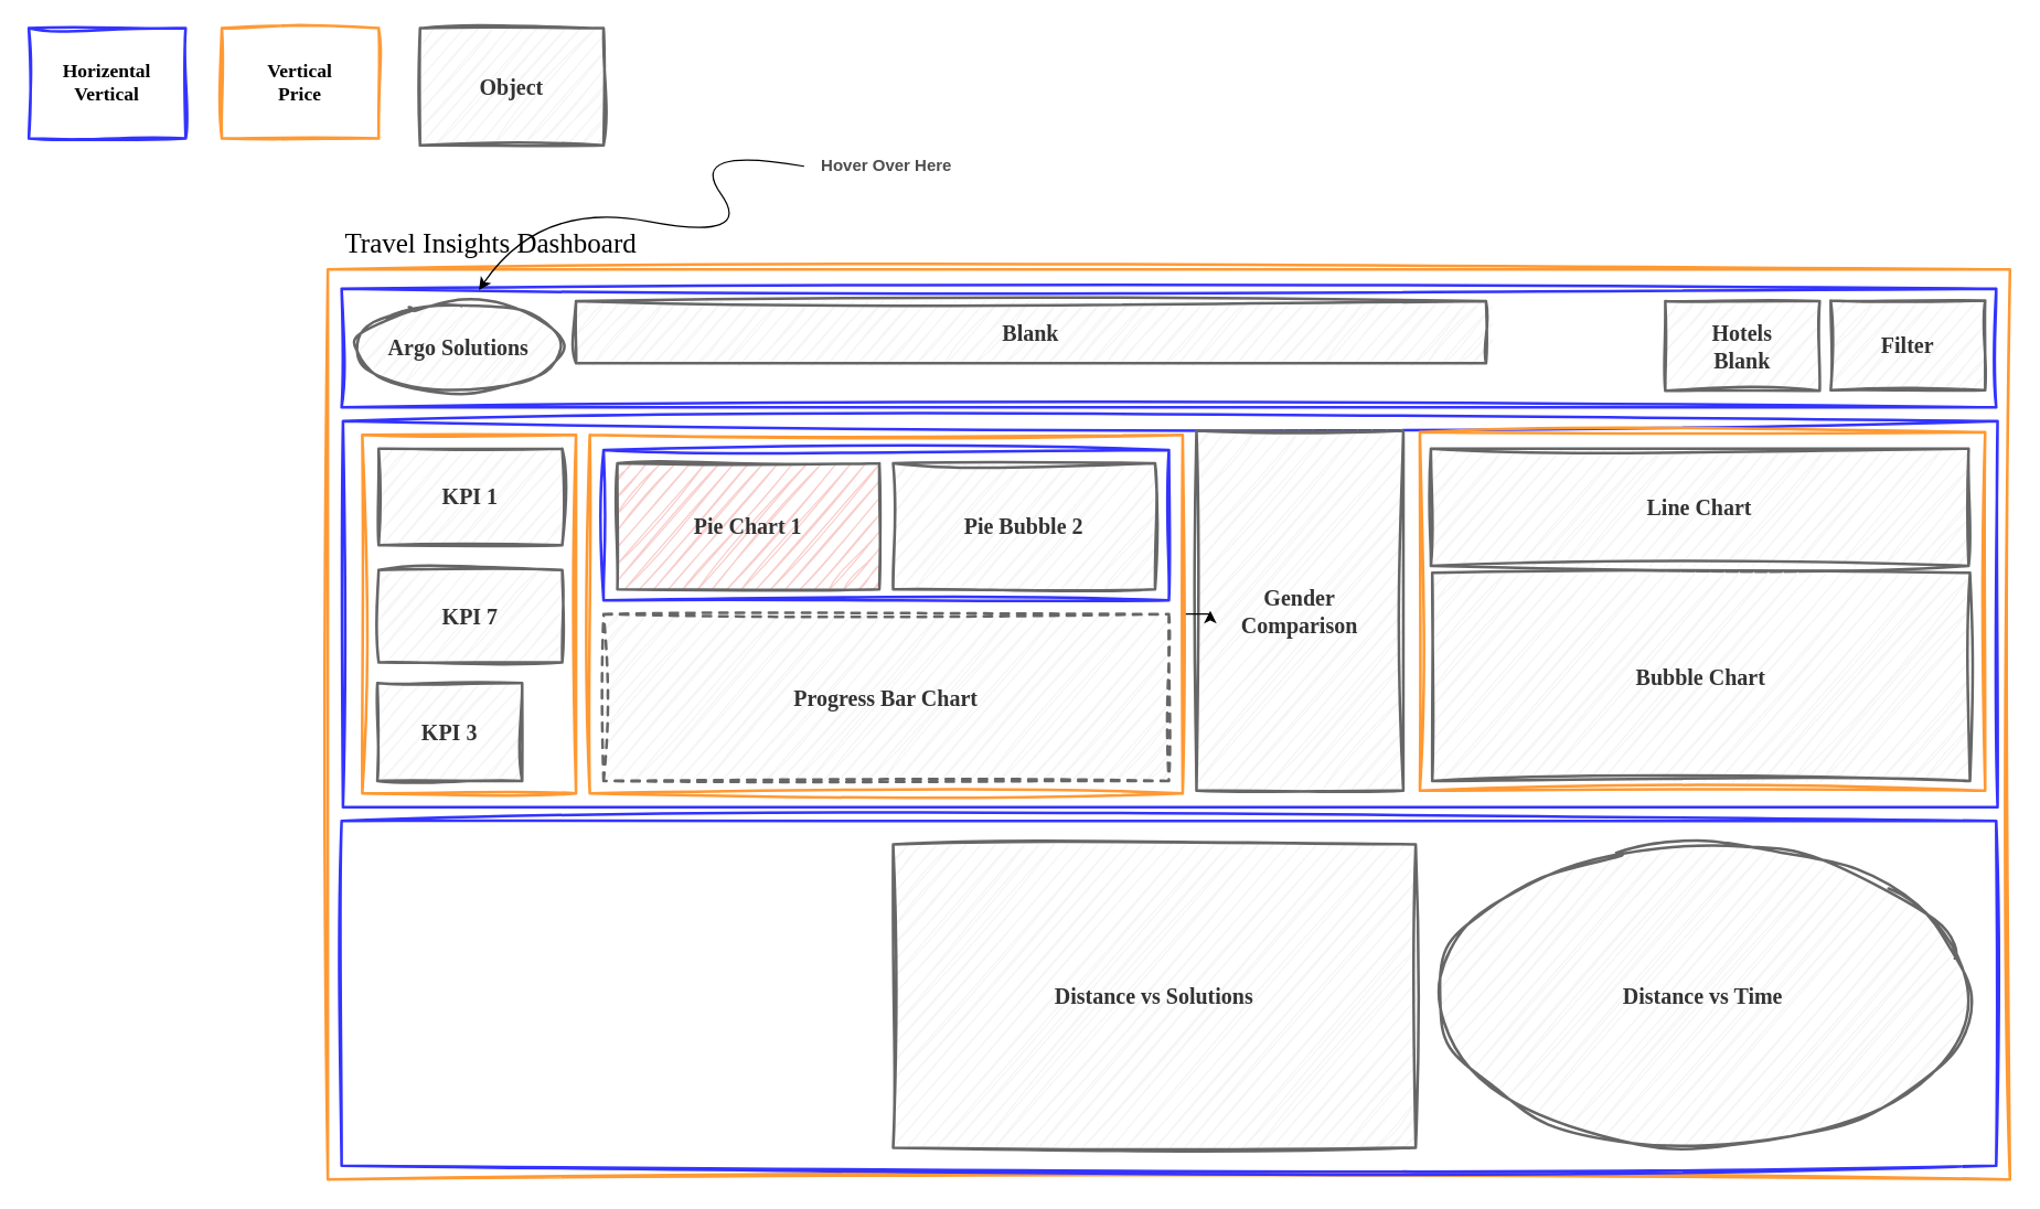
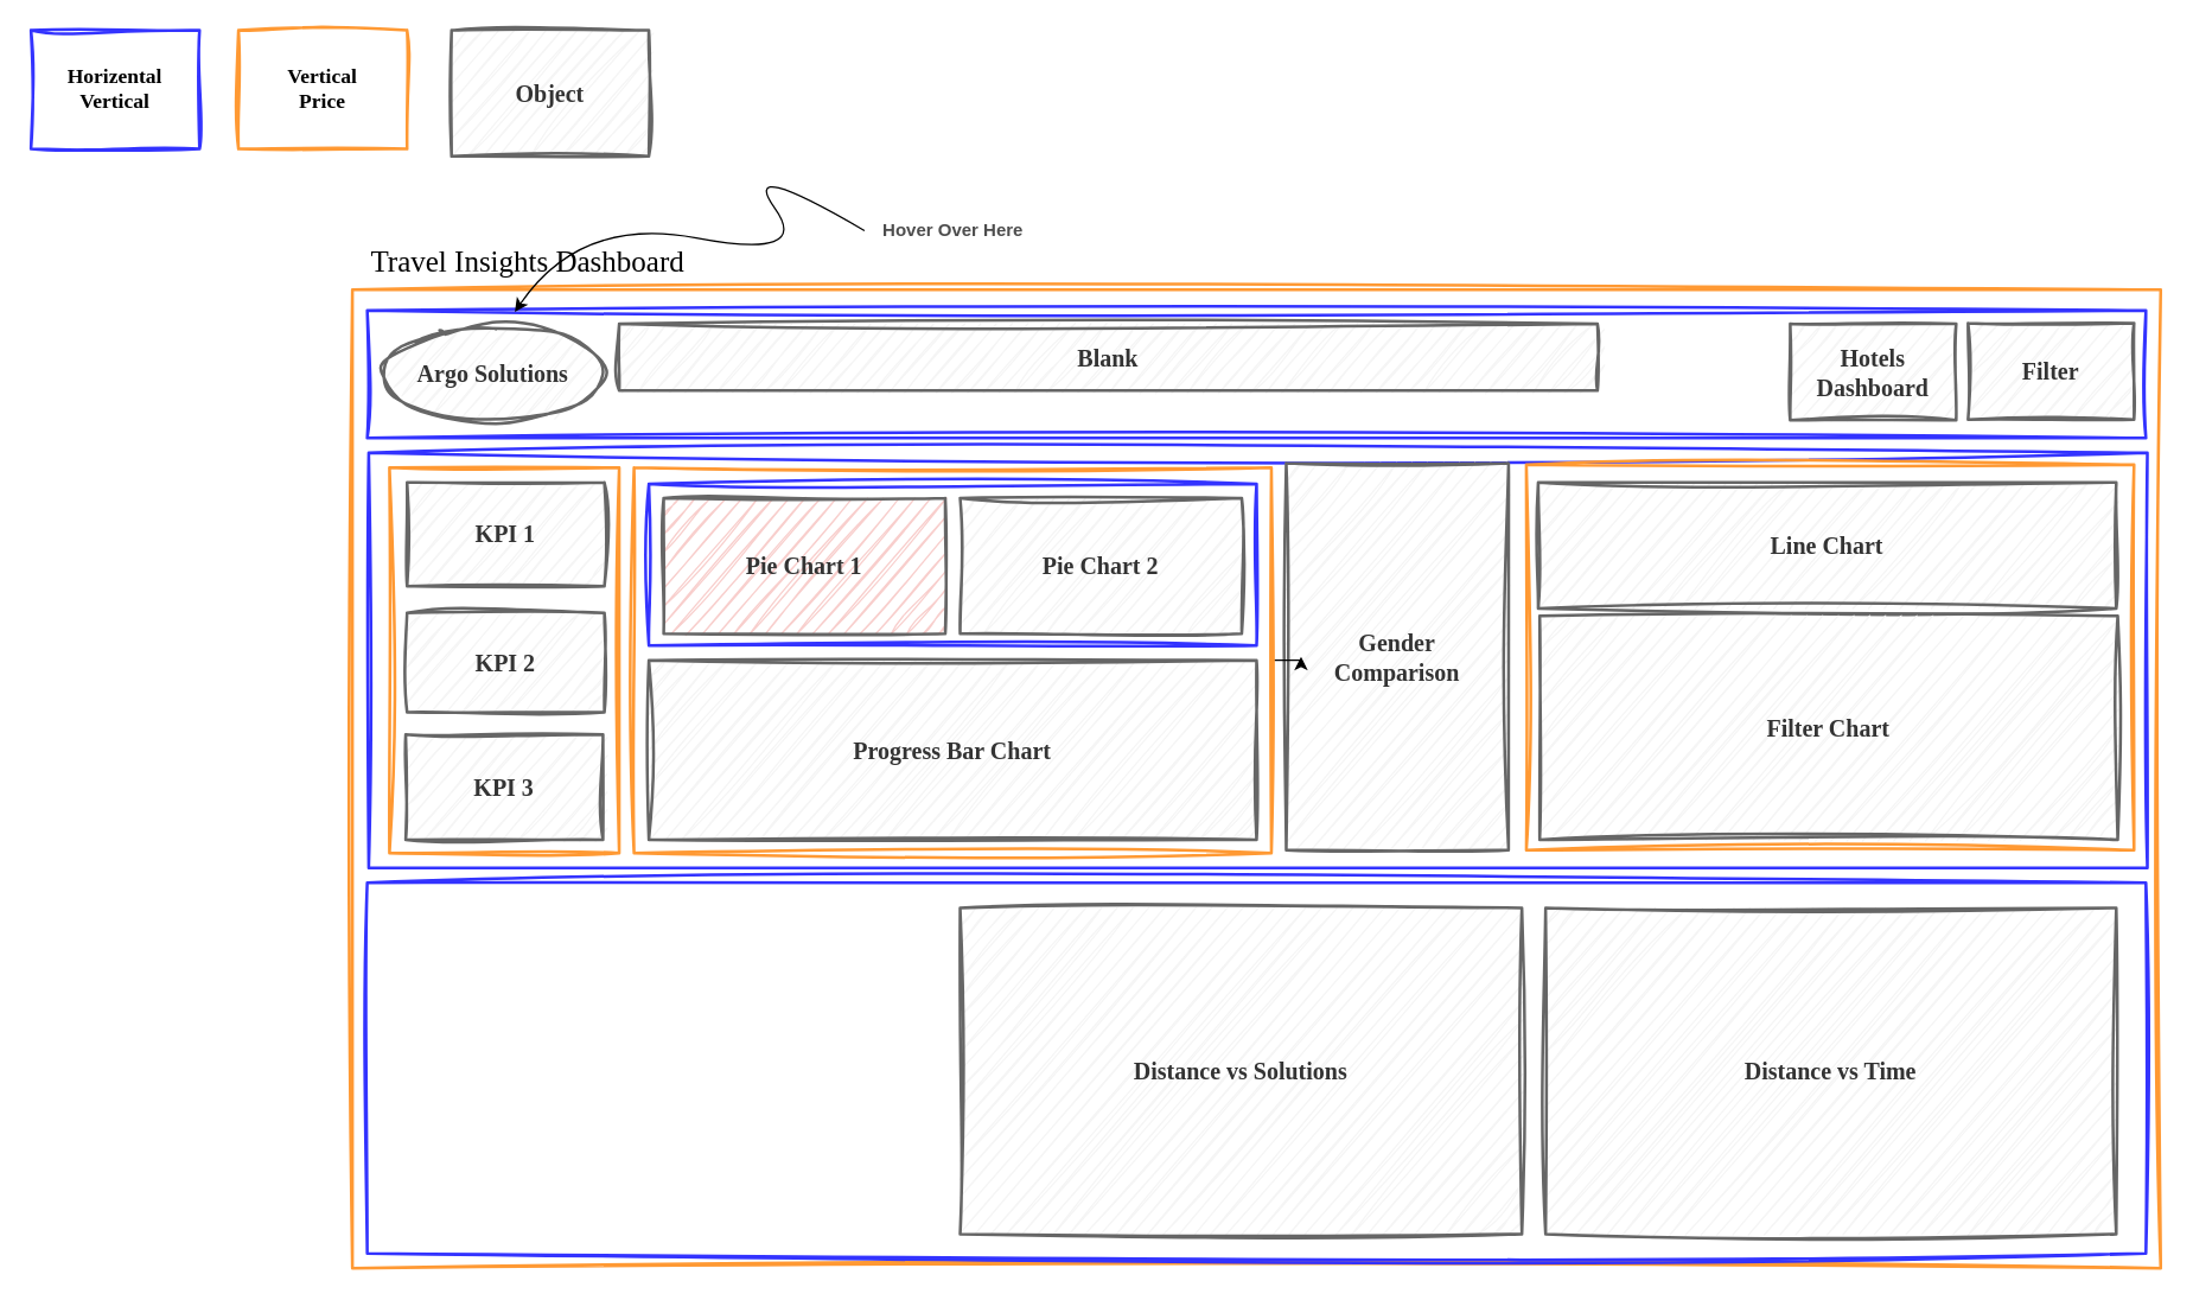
  <mxCell id="0" />
  <mxCell id="1" parent="0" />
  <mxCell id="2" value="" style="rounded=0;whiteSpace=wrap;html=1;fillColor=none;strokeColor=#FF9933;strokeWidth=2;sketch=1;curveFitting=1;jiggle=2;fontFamily=Architects Daughter;fontSource=https%3A%2F%2Ffonts.googleapis.com%2Fcss%3Ffamily%3DArchitects%2BDaughter;fontStyle=1;fontSize=14;" parent="1" vertex="1"><mxGeometry x="237" y="195" width="1220" height="660" as="geometry" /></mxCell>
  <mxCell id="3" value="" style="rounded=0;whiteSpace=wrap;html=1;fillColor=none;strokeColor=#3333FF;strokeWidth=2;sketch=1;curveFitting=1;jiggle=2;fontFamily=Architects Daughter;fontSource=https%3A%2F%2Ffonts.googleapis.com%2Fcss%3Ffamily%3DArchitects%2BDaughter;fontStyle=1;fontSize=14;" parent="1" vertex="1"><mxGeometry x="247" y="209" width="1200" height="86" as="geometry" /></mxCell>
  <mxCell id="4" value="" style="rounded=0;whiteSpace=wrap;html=1;fillColor=none;strokeColor=#3333FF;strokeWidth=2;sketch=1;curveFitting=1;jiggle=2;fontFamily=Architects Daughter;fontSource=https%3A%2F%2Ffonts.googleapis.com%2Fcss%3Ffamily%3DArchitects%2BDaughter;fontStyle=1;fontSize=14;" parent="1" vertex="1"><mxGeometry x="248" y="305" width="1200" height="280" as="geometry" /></mxCell>
  <mxCell id="5" value="Travel Insights Dashboard" style="text;html=1;strokeColor=none;fillColor=none;align=center;verticalAlign=middle;whiteSpace=wrap;rounded=0;fontSize=20;fontFamily=Architects Daughter;sketch=1;curveFitting=1;jiggle=2;" parent="1" vertex="1"><mxGeometry x="202.5" y="165" width="305" height="20" as="geometry" /></mxCell>
  <mxCell id="6" value="Horizental Vertical" style="rounded=0;whiteSpace=wrap;html=1;fillColor=none;strokeColor=#3333FF;strokeWidth=2;sketch=1;curveFitting=1;jiggle=2;fontFamily=Architects Daughter;fontSource=https%3A%2F%2Ffonts.googleapis.com%2Fcss%3Ffamily%3DArchitects%2BDaughter;fontStyle=1;fontSize=14;" parent="1" vertex="1"><mxGeometry x="20.13" y="20" width="113.75" height="80" as="geometry" /></mxCell>
  <mxCell id="7" value="Vertical&lt;br&gt;Price" style="rounded=0;whiteSpace=wrap;html=1;fillColor=none;strokeColor=#FF9933;strokeWidth=2;sketch=1;curveFitting=1;jiggle=2;fontFamily=Architects Daughter;fontSource=https%3A%2F%2Ffonts.googleapis.com%2Fcss%3Ffamily%3DArchitects%2BDaughter;fontStyle=1;fontSize=14;" parent="1" vertex="1"><mxGeometry x="160.13" y="20" width="113.75" height="80" as="geometry" /></mxCell>
  <mxCell id="8" value="Gender&lt;div&gt;Comparison&lt;/div&gt;" style="rounded=0;whiteSpace=wrap;html=1;fillColor=#f5f5f5;fontColor=#333333;strokeColor=#666666;strokeWidth=2;sketch=1;curveFitting=1;jiggle=2;fontFamily=Architects Daughter;fontSource=https%3A%2F%2Ffonts.googleapis.com%2Fcss%3Ffamily%3DArchitects%2BDaughter;fontSize=16;fontStyle=1" parent="1" vertex="1"><mxGeometry x="867" y="312" width="150" height="261" as="geometry" /></mxCell>
  <mxCell id="9" value="" style="rounded=0;whiteSpace=wrap;html=1;fillColor=none;strokeColor=#3333FF;strokeWidth=2;sketch=1;curveFitting=1;jiggle=2;fontFamily=Architects Daughter;fontSource=https%3A%2F%2Ffonts.googleapis.com%2Fcss%3Ffamily%3DArchitects%2BDaughter;fontStyle=1;fontSize=14;" parent="1" vertex="1"><mxGeometry x="247" y="595" width="1200" height="250" as="geometry" /></mxCell>
  <mxCell id="10" value="" style="rounded=0;whiteSpace=wrap;html=1;fillColor=none;strokeColor=#FF9933;strokeWidth=2;sketch=1;curveFitting=1;jiggle=2;fontFamily=Architects Daughter;fontSource=https%3A%2F%2Ffonts.googleapis.com%2Fcss%3Ffamily%3DArchitects%2BDaughter;fontStyle=1;fontSize=14;" parent="1" vertex="1"><mxGeometry x="262" y="315" width="155" height="260" as="geometry" /></mxCell>
  <mxCell id="11" value="" style="edgeStyle=orthogonalEdgeStyle;rounded=0;orthogonalLoop=1;jettySize=auto;html=1;" parent="1" source="12" target="8" edge="1"><mxGeometry relative="1" as="geometry" /></mxCell>
  <mxCell id="12" value="" style="rounded=0;whiteSpace=wrap;html=1;fillColor=none;strokeColor=#FF9933;strokeWidth=2;sketch=1;curveFitting=1;jiggle=2;fontFamily=Architects Daughter;fontSource=https%3A%2F%2Ffonts.googleapis.com%2Fcss%3Ffamily%3DArchitects%2BDaughter;fontStyle=1;fontSize=14;" parent="1" vertex="1"><mxGeometry x="427" y="315" width="430" height="260" as="geometry" /></mxCell>
  <mxCell id="13" value="" style="rounded=0;whiteSpace=wrap;html=1;fillColor=none;strokeColor=#FF9933;strokeWidth=2;sketch=1;curveFitting=1;jiggle=2;fontFamily=Architects Daughter;fontSource=https%3A%2F%2Ffonts.googleapis.com%2Fcss%3Ffamily%3DArchitects%2BDaughter;fontStyle=1;fontSize=14;" parent="1" vertex="1"><mxGeometry x="1029" y="313" width="410" height="260" as="geometry" /></mxCell>
  <mxCell id="14" value="Object" style="rounded=0;whiteSpace=wrap;html=1;fillColor=#f5f5f5;fontColor=#333333;strokeColor=#666666;strokeWidth=2;sketch=1;curveFitting=1;jiggle=2;fontFamily=Architects Daughter;fontSource=https%3A%2F%2Ffonts.googleapis.com%2Fcss%3Ffamily%3DArchitects%2BDaughter;fontSize=16;fontStyle=1" parent="1" vertex="1"><mxGeometry x="303.88" y="20" width="133.12" height="85" as="geometry" /></mxCell>
  <mxCell id="15" value="" style="rounded=0;whiteSpace=wrap;html=1;fillColor=none;strokeColor=#3333FF;strokeWidth=2;sketch=1;curveFitting=1;jiggle=2;fontFamily=Architects Daughter;fontSource=https%3A%2F%2Ffonts.googleapis.com%2Fcss%3Ffamily%3DArchitects%2BDaughter;fontStyle=1;fontSize=14;" parent="1" vertex="1"><mxGeometry x="437" y="326" width="410" height="109" as="geometry" /></mxCell>
- <mxCell id="16" value="Progress Bar Chart" style="rounded=0;whiteSpace=wrap;html=1;fillColor=#f5f5f5;fontColor=#333333;strokeColor=#666666;strokeWidth=2;sketch=1;curveFitting=1;jiggle=2;fontFamily=Architects Daughter;fontSource=https%3A%2F%2Ffonts.googleapis.com%2Fcss%3Ffamily%3DArchitects%2BDaughter;fontSize=16;fontStyle=1;dashed=1;" parent="1" vertex="1"><mxGeometry x="437" y="445" width="410" height="121" as="geometry" /></mxCell>
+ <mxCell id="16" value="Progress Bar Chart" style="rounded=0;whiteSpace=wrap;html=1;fillColor=#f5f5f5;fontColor=#333333;strokeColor=#666666;strokeWidth=2;sketch=1;curveFitting=1;jiggle=2;fontFamily=Architects Daughter;fontSource=https%3A%2F%2Ffonts.googleapis.com%2Fcss%3Ffamily%3DArchitects%2BDaughter;fontSize=16;fontStyle=1" parent="1" vertex="1"><mxGeometry x="437" y="445" width="410" height="121" as="geometry" /></mxCell>
  <mxCell id="17" value="KPI 1" style="rounded=0;whiteSpace=wrap;html=1;fillColor=#f5f5f5;fontColor=#333333;strokeColor=#666666;strokeWidth=2;sketch=1;curveFitting=1;jiggle=2;fontFamily=Architects Daughter;fontSource=https%3A%2F%2Ffonts.googleapis.com%2Fcss%3Ffamily%3DArchitects%2BDaughter;fontSize=16;fontStyle=1" parent="1" vertex="1"><mxGeometry x="273.88" y="325" width="133.12" height="70" as="geometry" /></mxCell>
- <mxCell id="18" value="KPI 7" style="rounded=0;whiteSpace=wrap;html=1;fillColor=#f5f5f5;fontColor=#333333;strokeColor=#666666;strokeWidth=2;sketch=1;curveFitting=1;jiggle=2;fontFamily=Architects Daughter;fontSource=https%3A%2F%2Ffonts.googleapis.com%2Fcss%3Ffamily%3DArchitects%2BDaughter;fontSize=16;fontStyle=1" parent="1" vertex="1"><mxGeometry x="273.88" y="413" width="133.12" height="67" as="geometry" /></mxCell>
- <mxCell id="19" value="KPI 3" style="rounded=0;whiteSpace=wrap;html=1;fillColor=#f5f5f5;fontColor=#333333;strokeColor=#666666;strokeWidth=2;sketch=1;curveFitting=1;jiggle=2;fontFamily=Architects Daughter;fontSource=https%3A%2F%2Ffonts.googleapis.com%2Fcss%3Ffamily%3DArchitects%2BDaughter;fontSize=16;fontStyle=1" parent="1" vertex="1"><mxGeometry x="272.94" y="495" width="105" height="71" as="geometry" /></mxCell>
+ <mxCell id="18" value="KPI 2" style="rounded=0;whiteSpace=wrap;html=1;fillColor=#f5f5f5;fontColor=#333333;strokeColor=#666666;strokeWidth=2;sketch=1;curveFitting=1;jiggle=2;fontFamily=Architects Daughter;fontSource=https%3A%2F%2Ffonts.googleapis.com%2Fcss%3Ffamily%3DArchitects%2BDaughter;fontSize=16;fontStyle=1" parent="1" vertex="1"><mxGeometry x="273.88" y="413" width="133.12" height="67" as="geometry" /></mxCell>
+ <mxCell id="19" value="KPI 3" style="rounded=0;whiteSpace=wrap;html=1;fillColor=#f5f5f5;fontColor=#333333;strokeColor=#666666;strokeWidth=2;sketch=1;curveFitting=1;jiggle=2;fontFamily=Architects Daughter;fontSource=https%3A%2F%2Ffonts.googleapis.com%2Fcss%3Ffamily%3DArchitects%2BDaughter;fontSize=16;fontStyle=1" parent="1" vertex="1"><mxGeometry x="272.94" y="495" width="133.12" height="71" as="geometry" /></mxCell>
  <mxCell id="20" value="Distance vs Solutions" style="rounded=0;whiteSpace=wrap;html=1;fillColor=#f5f5f5;fontColor=#333333;strokeColor=#666666;strokeWidth=2;sketch=1;curveFitting=1;jiggle=2;fontFamily=Architects Daughter;fontSource=https%3A%2F%2Ffonts.googleapis.com%2Fcss%3Ffamily%3DArchitects%2BDaughter;fontSize=16;fontStyle=1" parent="1" vertex="1"><mxGeometry x="647" y="612" width="379" height="220" as="geometry" /></mxCell>
- <mxCell id="21" value="Distance vs Time" style="ellipse;whiteSpace=wrap;html=1;fillColor=#f5f5f5;fontColor=#333333;strokeColor=#666666;strokeWidth=2;sketch=1;curveFitting=1;jiggle=2;fontFamily=Architects Daughter;fontSource=https%3A%2F%2Ffonts.googleapis.com%2Fcss%3Ffamily%3DArchitects%2BDaughter;fontSize=16;fontStyle=1;" parent="1" vertex="1"><mxGeometry x="1042" y="612" width="385" height="220" as="geometry" /></mxCell>
+ <mxCell id="21" value="Distance vs Time" style="rounded=0;whiteSpace=wrap;html=1;fillColor=#f5f5f5;fontColor=#333333;strokeColor=#666666;strokeWidth=2;sketch=1;curveFitting=1;jiggle=2;fontFamily=Architects Daughter;fontSource=https%3A%2F%2Ffonts.googleapis.com%2Fcss%3Ffamily%3DArchitects%2BDaughter;fontSize=16;fontStyle=1" parent="1" vertex="1"><mxGeometry x="1042" y="612" width="385" height="220" as="geometry" /></mxCell>
  <mxCell id="22" value="Line Chart" style="rounded=0;whiteSpace=wrap;html=1;fillColor=#f5f5f5;fontColor=#333333;strokeColor=#666666;strokeWidth=2;sketch=1;curveFitting=1;jiggle=2;fontFamily=Architects Daughter;fontSource=https%3A%2F%2Ffonts.googleapis.com%2Fcss%3Ffamily%3DArchitects%2BDaughter;fontSize=16;fontStyle=1" parent="1" vertex="1"><mxGeometry x="1037" y="325" width="390" height="85" as="geometry" /></mxCell>
- <mxCell id="23" value="Bubble Chart" style="rounded=0;whiteSpace=wrap;html=1;fillColor=#f5f5f5;fontColor=#333333;strokeColor=#666666;strokeWidth=2;sketch=1;curveFitting=1;jiggle=2;fontFamily=Architects Daughter;fontSource=https%3A%2F%2Ffonts.googleapis.com%2Fcss%3Ffamily%3DArchitects%2BDaughter;fontSize=16;fontStyle=1" parent="1" vertex="1"><mxGeometry x="1038" y="415" width="390" height="151" as="geometry" /></mxCell>
+ <mxCell id="23" value="Filter Chart" style="rounded=0;whiteSpace=wrap;html=1;fillColor=#f5f5f5;fontColor=#333333;strokeColor=#666666;strokeWidth=2;sketch=1;curveFitting=1;jiggle=2;fontFamily=Architects Daughter;fontSource=https%3A%2F%2Ffonts.googleapis.com%2Fcss%3Ffamily%3DArchitects%2BDaughter;fontSize=16;fontStyle=1" parent="1" vertex="1"><mxGeometry x="1038" y="415" width="390" height="151" as="geometry" /></mxCell>
  <mxCell id="24" value="Argo Solutions" style="ellipse;whiteSpace=wrap;html=1;fillColor=#f5f5f5;fontColor=#333333;strokeColor=#666666;strokeWidth=2;sketch=1;curveFitting=1;jiggle=2;fontFamily=Architects Daughter;fontSource=https%3A%2F%2Ffonts.googleapis.com%2Fcss%3Ffamily%3DArchitects%2BDaughter;fontSize=16;fontStyle=1;" parent="1" vertex="1"><mxGeometry x="257" y="219" width="150" height="65" as="geometry" /></mxCell>
  <mxCell id="25" value="Filter" style="rounded=0;whiteSpace=wrap;html=1;fillColor=#f5f5f5;fontColor=#333333;strokeColor=#666666;strokeWidth=2;sketch=1;curveFitting=1;jiggle=2;fontFamily=Architects Daughter;fontSource=https%3A%2F%2Ffonts.googleapis.com%2Fcss%3Ffamily%3DArchitects%2BDaughter;fontSize=16;fontStyle=1" parent="1" vertex="1"><mxGeometry x="1327" y="217.5" width="112" height="65" as="geometry" /></mxCell>
- <mxCell id="26" value="Hotels&lt;div&gt;Blank&lt;/div&gt;" style="rounded=0;whiteSpace=wrap;html=1;fillColor=#f5f5f5;fontColor=#333333;strokeColor=#666666;strokeWidth=2;sketch=1;curveFitting=1;jiggle=2;fontFamily=Architects Daughter;fontSource=https%3A%2F%2Ffonts.googleapis.com%2Fcss%3Ffamily%3DArchitects%2BDaughter;fontSize=16;fontStyle=1" parent="1" vertex="1"><mxGeometry x="1207" y="218" width="112" height="65" as="geometry" /></mxCell>
+ <mxCell id="26" value="Hotels&lt;div&gt;Dashboard&lt;/div&gt;" style="rounded=0;whiteSpace=wrap;html=1;fillColor=#f5f5f5;fontColor=#333333;strokeColor=#666666;strokeWidth=2;sketch=1;curveFitting=1;jiggle=2;fontFamily=Architects Daughter;fontSource=https%3A%2F%2Ffonts.googleapis.com%2Fcss%3Ffamily%3DArchitects%2BDaughter;fontSize=16;fontStyle=1" parent="1" vertex="1"><mxGeometry x="1207" y="218" width="112" height="65" as="geometry" /></mxCell>
  <mxCell id="27" value="Blank" style="rounded=0;whiteSpace=wrap;html=1;fillColor=#f5f5f5;fontColor=#333333;strokeColor=#666666;strokeWidth=2;sketch=1;curveFitting=1;jiggle=2;fontFamily=Architects Daughter;fontSource=https%3A%2F%2Ffonts.googleapis.com%2Fcss%3Ffamily%3DArchitects%2BDaughter;fontSize=16;fontStyle=1" parent="1" vertex="1"><mxGeometry x="417" y="218" width="660" height="45" as="geometry" /></mxCell>
  <mxCell id="28" value="Pie Chart 1" style="rounded=0;whiteSpace=wrap;html=1;fillColor=#f8cecc;fontColor=#333333;strokeColor=#666666;strokeWidth=2;sketch=1;curveFitting=1;jiggle=2;fontFamily=Architects Daughter;fontSource=https%3A%2F%2Ffonts.googleapis.com%2Fcss%3Ffamily%3DArchitects%2BDaughter;fontSize=16;fontStyle=1;" parent="1" vertex="1"><mxGeometry x="447" y="335.5" width="190" height="91.5" as="geometry" /></mxCell>
- <mxCell id="29" value="Pie Bubble 2" style="rounded=0;whiteSpace=wrap;html=1;fillColor=#f5f5f5;fontColor=#333333;strokeColor=#666666;strokeWidth=2;sketch=1;curveFitting=1;jiggle=2;fontFamily=Architects Daughter;fontSource=https%3A%2F%2Ffonts.googleapis.com%2Fcss%3Ffamily%3DArchitects%2BDaughter;fontSize=16;fontStyle=1" parent="1" vertex="1"><mxGeometry x="647" y="335.5" width="190" height="91.5" as="geometry" /></mxCell>
+ <mxCell id="29" value="Pie Chart 2" style="rounded=0;whiteSpace=wrap;html=1;fillColor=#f5f5f5;fontColor=#333333;strokeColor=#666666;strokeWidth=2;sketch=1;curveFitting=1;jiggle=2;fontFamily=Architects Daughter;fontSource=https%3A%2F%2Ffonts.googleapis.com%2Fcss%3Ffamily%3DArchitects%2BDaughter;fontSize=16;fontStyle=1" parent="1" vertex="1"><mxGeometry x="647" y="335.5" width="190" height="91.5" as="geometry" /></mxCell>
  <mxCell id="30" value="" style="curved=1;endArrow=classic;html=1;rounded=0;entryX=0.083;entryY=0.01;entryDx=0;entryDy=0;entryPerimeter=0;exitX=0.004;exitY=0.504;exitDx=0;exitDy=0;exitPerimeter=0;" parent="1" source="31" target="3" edge="1"><mxGeometry width="50" height="50" relative="1" as="geometry"><mxPoint x="581" y="135" as="sourcePoint" /><mxPoint x="351" y="185" as="targetPoint" /><Array as="points"><mxPoint x="497" y="105" /><mxPoint x="547" y="175" /><mxPoint x="391" y="145" /></Array></mxGeometry></mxCell>
- <mxCell id="31" value="&lt;b&gt;&lt;font style=&quot;color: rgb(77, 77, 77);&quot;&gt;Hover Over Here&lt;/font&gt;&lt;/b&gt;" style="text;html=1;align=center;verticalAlign=middle;resizable=0;points=[];autosize=1;strokeColor=none;fillColor=none;" parent="1" vertex="1"><mxGeometry x="582" width="120" height="30" as="geometry" y="105" /></mxCell>
+ <mxCell id="31" value="&lt;b&gt;&lt;font style=&quot;color: rgb(77, 77, 77);&quot;&gt;Hover Over Here&lt;/font&gt;&lt;/b&gt;" style="text;html=1;align=center;verticalAlign=middle;resizable=0;points=[];autosize=1;strokeColor=none;fillColor=none;" parent="1" vertex="1"><mxGeometry x="582" y="140" width="120" height="30" as="geometry" /></mxCell>
